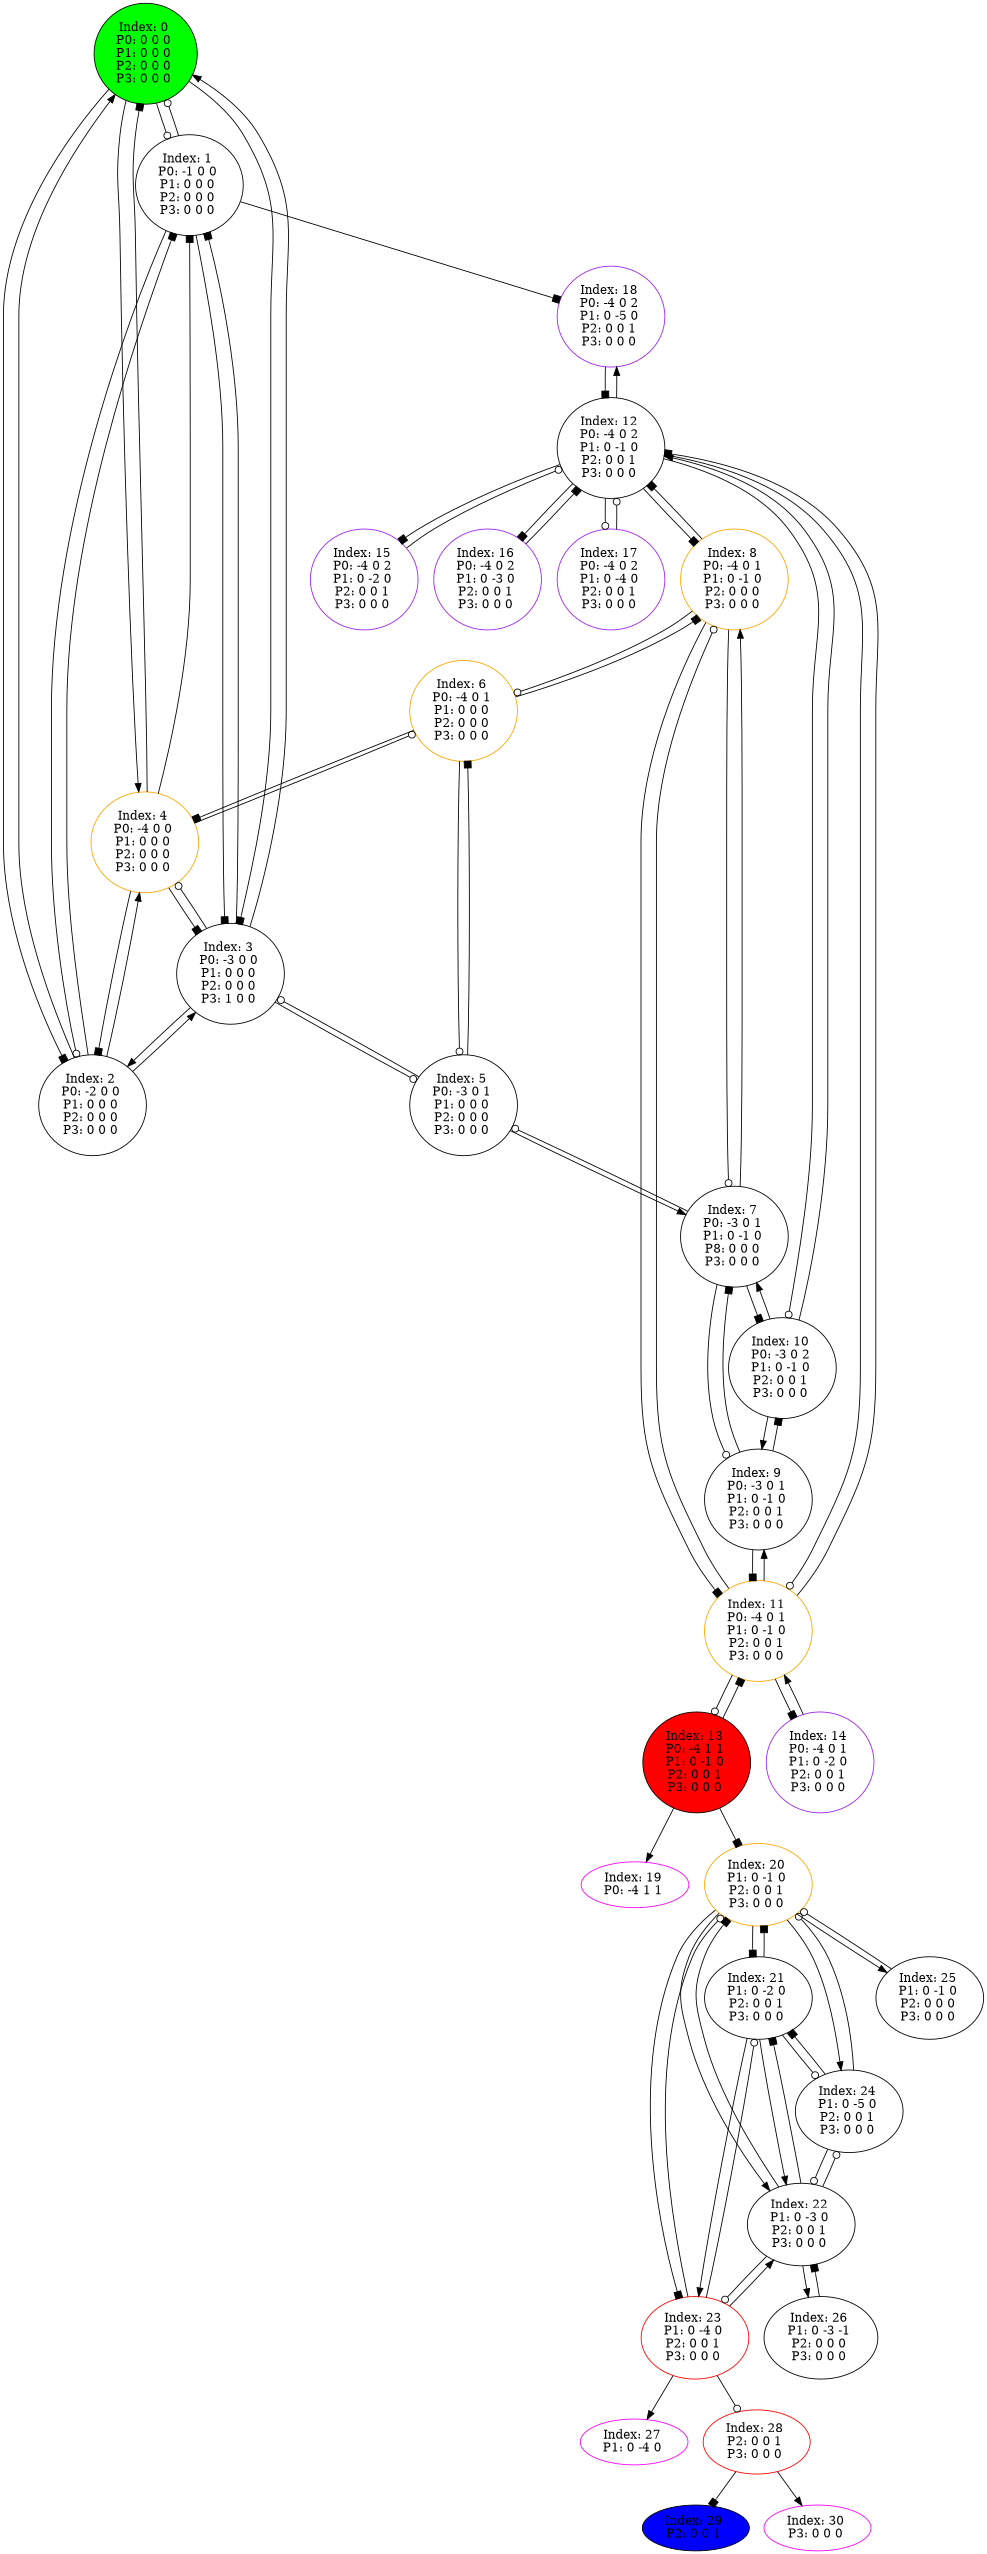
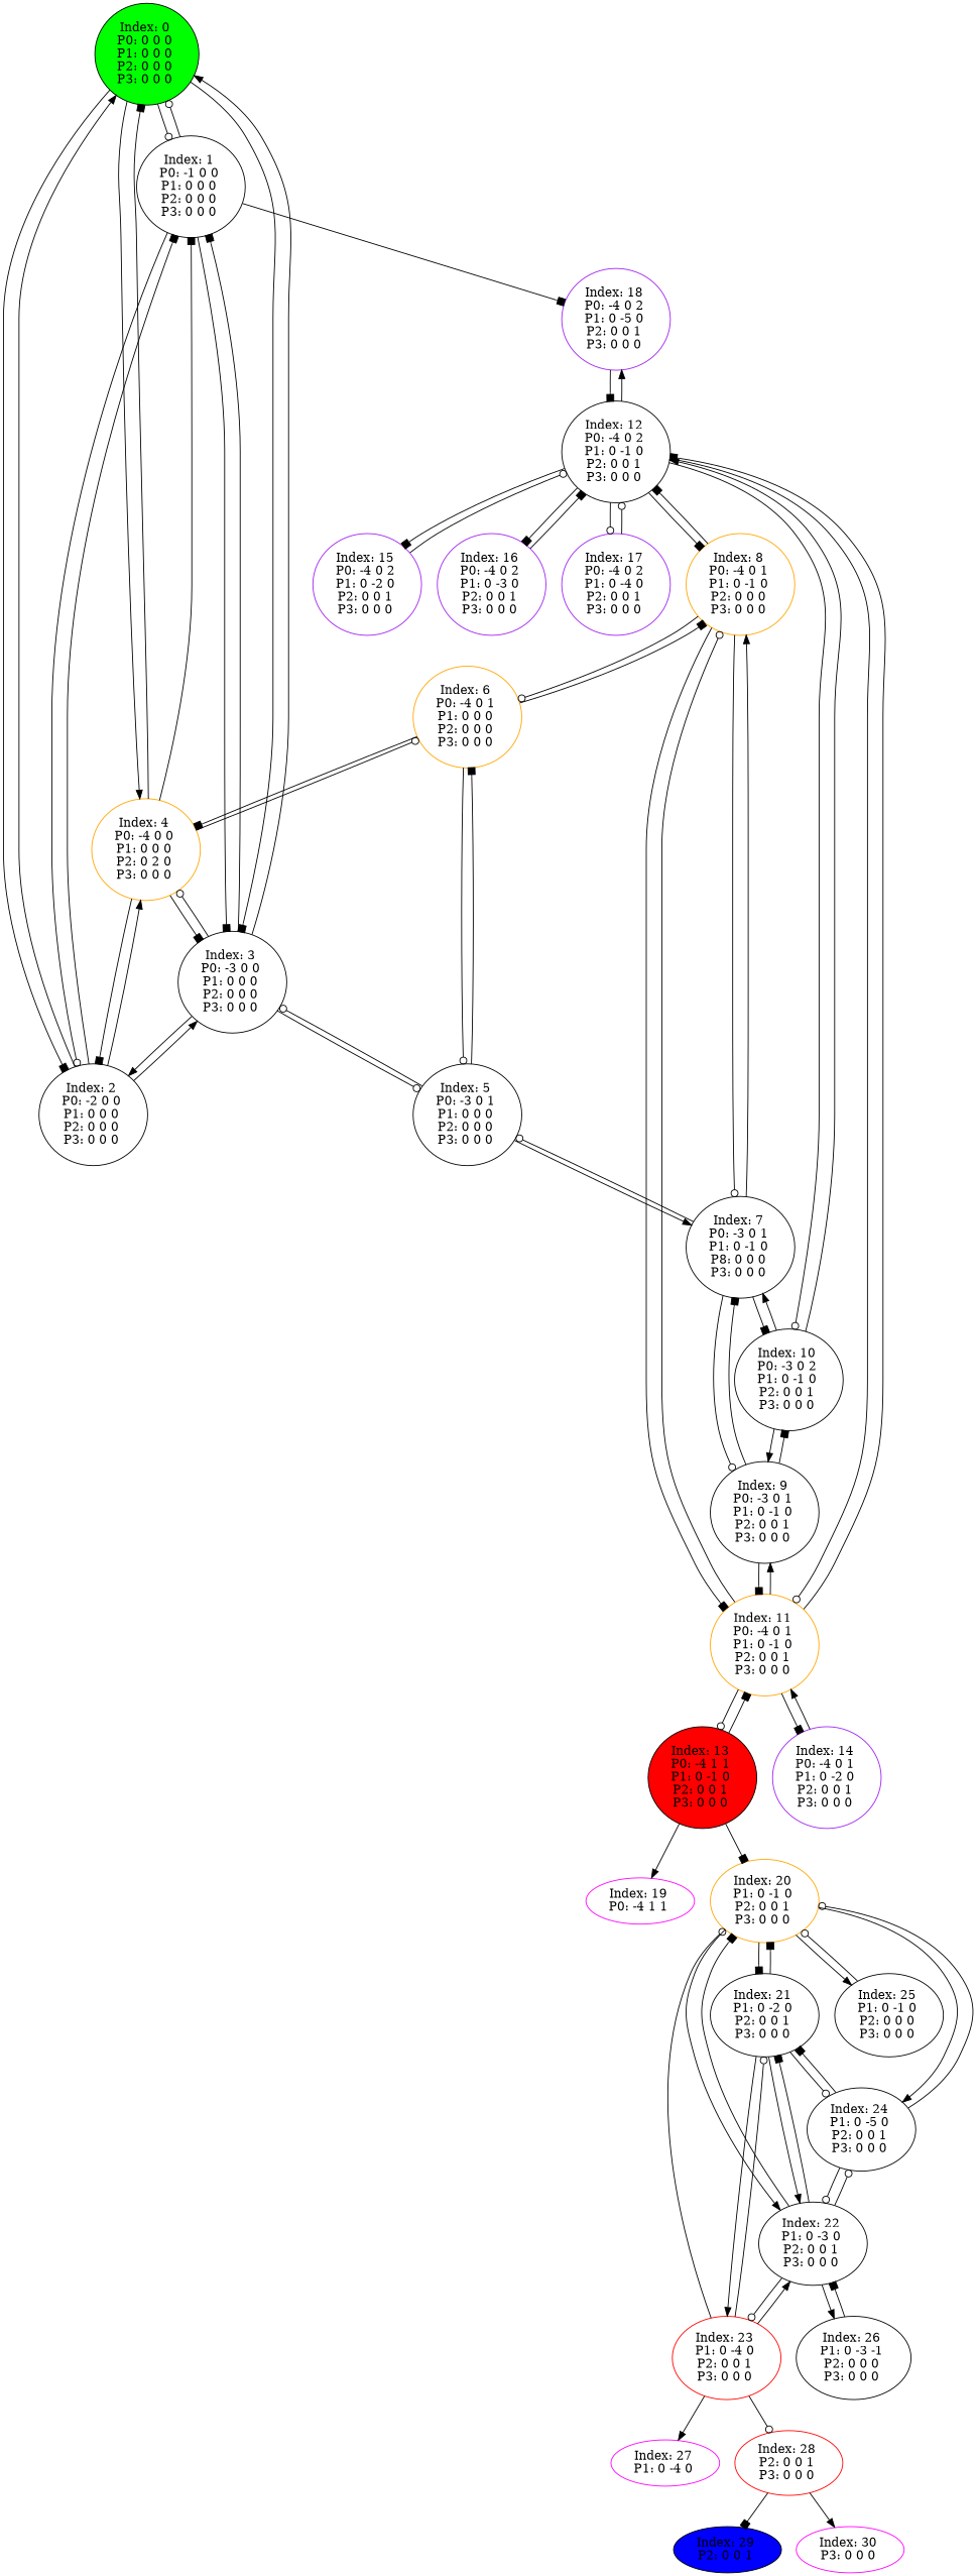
  digraph {
    color=black
    edge [arrowhead=box]
    n1 [fillcolor=green label="Index: 0 \nP0: 0 0 0 \nP1: 0 0 0 \nP2: 0 0 0 \nP3: 0 0 0 \n" style=filled]
    n2 [label="Index: 1 \nP0: -1 0 0 \nP1: 0 0 0 \nP2: 0 0 0 \nP3: 0 0 0 \n"]
    n3 [label="Index: 2 \nP0: -2 0 0 \nP1: 0 0 0 \nP2: 0 0 0 \nP3: 0 0 0 \n"]
-   n4 [label="Index: 3 \nP0: -3 0 0 \nP1: 0 0 0 \nP2: 0 0 0 \nP3: 1 0 0 \n"]
-   n5 [color=orange label="Index: 4 \nP0: -4 0 0 \nP1: 0 0 0 \nP2: 0 0 0 \nP3: 0 0 0 \n"]
+   n4 [label="Index: 3 \nP0: -3 0 0 \nP1: 0 0 0 \nP2: 0 0 0 \nP3: 0 0 0 \n"]
+   n5 [color=orange label="Index: 4 \nP0: -4 0 0 \nP1: 0 0 0 \nP2: 0 2 0 \nP3: 0 0 0 \n"]
    n6 [color=purple label="Index: 18 \nP0: -4 0 2 \nP1: 0 -5 0 \nP2: 0 0 1 \nP3: 0 0 0 \n"]
    n7 [label="Index: 5 \nP0: -3 0 1 \nP1: 0 0 0 \nP2: 0 0 0 \nP3: 0 0 0 \n"]
    n8 [color=orange label="Index: 6 \nP0: -4 0 1 \nP1: 0 0 0 \nP2: 0 0 0 \nP3: 0 0 0 \n"]
    n9 [label="Index: 7 \nP0: -3 0 1 \nP1: 0 -1 0 \nP8: 0 0 0 \nP3: 0 0 0 \n"]
    n10 [color=orange label="Index: 8 \nP0: -4 0 1 \nP1: 0 -1 0 \nP2: 0 0 0 \nP3: 0 0 0 \n"]
    n11 [label="Index: 9 \nP0: -3 0 1 \nP1: 0 -1 0 \nP2: 0 0 1 \nP3: 0 0 0 \n"]
    n12 [label="Index: 10 \nP0: -3 0 2 \nP1: 0 -1 0 \nP2: 0 0 1 \nP3: 0 0 0 \n"]
    n13 [color=orange label="Index: 11 \nP0: -4 0 1 \nP1: 0 -1 0 \nP2: 0 0 1 \nP3: 0 0 0 \n"]
    n14 [label="Index: 12 \nP0: -4 0 2 \nP1: 0 -1 0 \nP2: 0 0 1 \nP3: 0 0 0 \n"]
    n15 [fillcolor=red label="Index: 13 \nP0: -4 1 1 \nP1: 0 -1 0 \nP2: 0 0 1 \nP3: 0 0 0 \n" style=filled]
    n16 [color=purple label="Index: 14 \nP0: -4 0 1 \nP1: 0 -2 0 \nP2: 0 0 1 \nP3: 0 0 0 \n"]
    n17 [color=purple label="Index: 15 \nP0: -4 0 2 \nP1: 0 -2 0 \nP2: 0 0 1 \nP3: 0 0 0 \n"]
    n18 [color=purple label="Index: 16 \nP0: -4 0 2 \nP1: 0 -3 0 \nP2: 0 0 1 \nP3: 0 0 0 \n"]
    n19 [color=purple label="Index: 17 \nP0: -4 0 2 \nP1: 0 -4 0 \nP2: 0 0 1 \nP3: 0 0 0 \n"]
    n20 [color=fuchsia label="Index: 19 \nP0: -4 1 1 \n"]
    n21 [color=orange label="Index: 20 \nP1: 0 -1 0 \nP2: 0 0 1 \nP3: 0 0 0 \n"]
    n22 [label="Index: 21 \nP1: 0 -2 0 \nP2: 0 0 1 \nP3: 0 0 0 \n"]
    n23 [label="Index: 22 \nP1: 0 -3 0 \nP2: 0 0 1 \nP3: 0 0 0 \n"]
    n24 [color=red label="Index: 23 \nP1: 0 -4 0 \nP2: 0 0 1 \nP3: 0 0 0 \n"]
    n25 [label="Index: 24 \nP1: 0 -5 0 \nP2: 0 0 1 \nP3: 0 0 0 \n"]
    n26 [label="Index: 25 \nP1: 0 -1 0 \nP2: 0 0 0 \nP3: 0 0 0 \n"]
    n27 [label="Index: 26 \nP1: 0 -3 -1 \nP2: 0 0 0 \nP3: 0 0 0 \n"]
    n28 [color=fuchsia label="Index: 27 \nP1: 0 -4 0 \n"]
    n29 [color=red label="Index: 28 \nP2: 0 0 1 \nP3: 0 0 0 \n"]
    n30 [fillcolor=blue label="Index: 29 \nP2: 0 0 1 \n" style=filled]
    n31 [color=fuchsia label="Index: 30 \nP3: 0 0 0 \n"]
    n1 -> n2 [arrowhead=odot]
    n1 -> n3
    n1 -> n4
    n1 -> n5 [arrowhead=normal]
    n2 -> n1 [arrowhead=odot]
    n2 -> n3 [arrowhead=odot]
    n2 -> n4
    n2 -> n6
    n3 -> n1 [arrowhead=normal]
    n3 -> n2
    n3 -> n4 [arrowhead=normal]
    n3 -> n5 [arrowhead=normal]
    n4 -> n1 [arrowhead=normal]
    n4 -> n2
    n4 -> n3 [arrowhead=normal]
    n4 -> n5 [arrowhead=odot]
    n4 -> n7 [arrowhead=odot]
    n5 -> n1
    n5 -> n2
    n5 -> n3
    n5 -> n4
    n5 -> n8 [arrowhead=odot]
    n6 -> n14
    n7 -> n4 [arrowhead=odot]
    n7 -> n8
    n7 -> n9 [arrowhead=normal]
    n8 -> n5
    n8 -> n7 [arrowhead=odot]
    n8 -> n10
    n9 -> n7 [arrowhead=odot]
    n9 -> n10 [arrowhead=normal]
    n9 -> n11 [arrowhead=odot]
    n9 -> n12
    n10 -> n8 [arrowhead=odot]
    n10 -> n9 [arrowhead=odot]
    n10 -> n13
    n10 -> n14
    n11 -> n9
    n11 -> n12
    n11 -> n13
    n12 -> n9 [arrowhead=normal]
    n12 -> n11 [arrowhead=normal]
    n12 -> n14 [arrowhead=normal]
    n13 -> n10 [arrowhead=odot]
    n13 -> n11 [arrowhead=normal]
    n13 -> n14
    n13 -> n15 [arrowhead=odot]
    n13 -> n16
    n14 -> n6 [arrowhead=normal]
    n14 -> n10
    n14 -> n12 [arrowhead=odot]
    n14 -> n13 [arrowhead=odot]
    n14 -> n17
    n14 -> n18
    n14 -> n19 [arrowhead=odot]
    n15 -> n13
    n15 -> n20 [arrowhead=normal]
    n15 -> n21
    n16 -> n13 [arrowhead=normal]
    n17 -> n14 [arrowhead=odot]
    n18 -> n14
    n19 -> n14 [arrowhead=odot]
    n21 -> n22
    n21 -> n23 [arrowhead=normal]
-   n21 -> n24
    n21 -> n25 [arrowhead=normal]
    n21 -> n26 [arrowhead=normal]
    n22 -> n21
    n22 -> n23 [arrowhead=normal]
    n22 -> n24 [arrowhead=normal]
    n22 -> n25 [arrowhead=odot]
    n23 -> n21
    n23 -> n22
    n23 -> n24 [arrowhead=odot]
    n23 -> n25 [arrowhead=odot]
    n23 -> n27 [arrowhead=normal]
    n24 -> n21 [arrowhead=odot]
    n24 -> n22 [arrowhead=odot]
    n24 -> n23 [arrowhead=normal]
    n24 -> n28 [arrowhead=normal]
    n24 -> n29 [arrowhead=odot]
    n25 -> n21 [arrowhead=odot]
    n25 -> n22
    n25 -> n23 [arrowhead=odot]
    n26 -> n21 [arrowhead=odot]
    n27 -> n23
    n29 -> n30
    n29 -> n31 [arrowhead=normal]
  }
